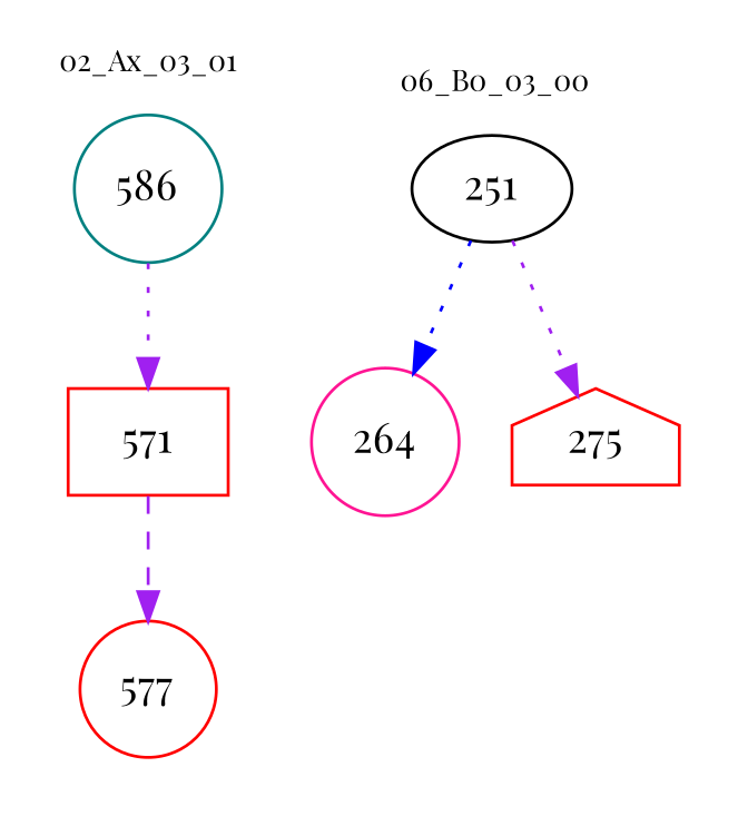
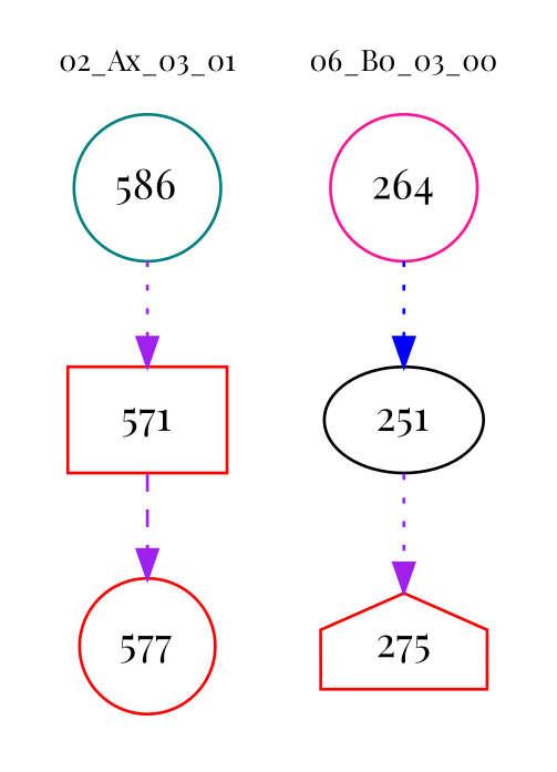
  digraph {
    fontname="Playfair Display"
    node [color=red fontname="Playfair Display" shape=circle]
    edge [color=purple fontname="Playfair Display" style=dotted]
    n1 [color=teal label=586]
    n2 [label=571 shape=box]
    n3 [label=577]
    n4 [color=deeppink label=264]
    n5 [color=black label=251 shape=ellipse]
    n6 [label=275 shape=house]
    subgraph cluster_1 {
      color=white
      fontsize=10
      label="02_Ax_03_01"
      n1
      n2
      n3
    }
    subgraph cluster_2 {
      color=white
      fontsize=10
      label="06_B0_03_00"
      n4
      n5
      n6
    }
    n1 -> n2
    n2 -> n3 [style=dashed]
-   n5 -> n4 [color=blue]
+   n4 -> n5 [color=blue]
    n5 -> n6
  }
